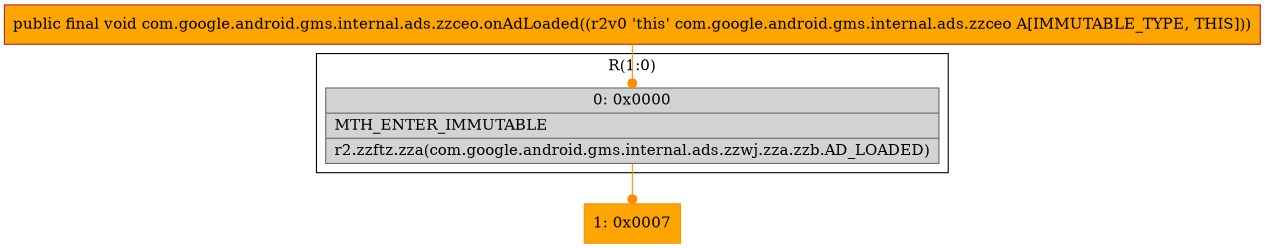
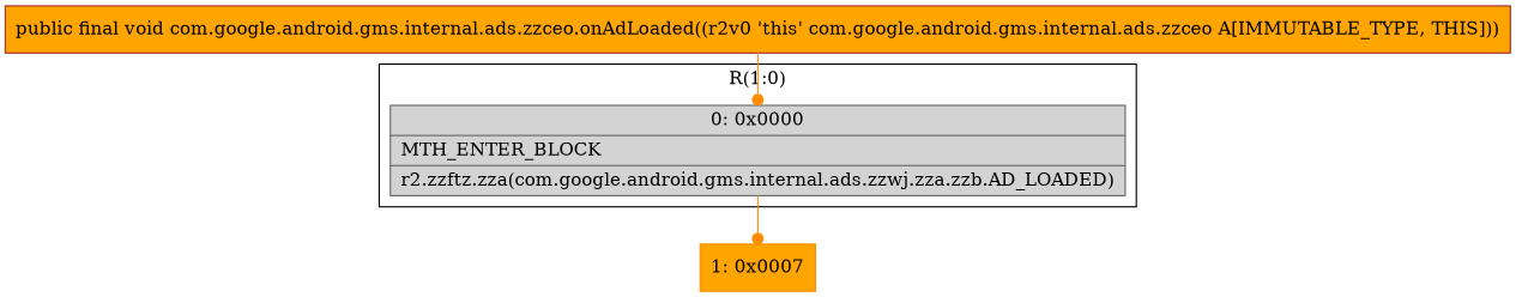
  digraph {
    node [shape=record style=filled fillcolor=orange]
    edge [color=darkorange arrowhead=dot]
-   n1 [color=gray40 label="{0\:\ 0x0000|MTH_ENTER_IMMUTABLE\l|r2.zzftz.zza(com.google.android.gms.internal.ads.zzwj.zza.zzb.AD_LOADED)\l}" fillcolor=lightgrey]
+   n1 [color=gray40 label="{0\:\ 0x0000|MTH_ENTER_BLOCK\l|r2.zzftz.zza(com.google.android.gms.internal.ads.zzwj.zza.zzb.AD_LOADED)\l}" fillcolor=lightgrey]
    n2 [color=darkorange label="{1\:\ 0x0007}"]
    n3 [label="{public final void com.google.android.gms.internal.ads.zzceo.onAdLoaded((r2v0 'this' com.google.android.gms.internal.ads.zzceo A[IMMUTABLE_TYPE, THIS])) }" color=brown]
    subgraph cluster_1 {
      label="R(1:0)"
      n1
    }
    n1 -> n2
    n3 -> n1
  }
